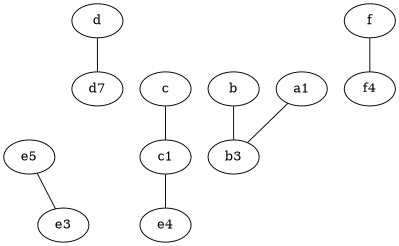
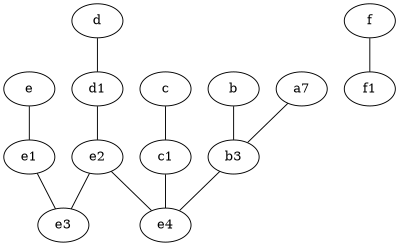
  graph {
    node [labelfontsize=50]
    n1 [label=b3]
    e4
+   e2
    e3
-   e1 [label=e5]
-   d1 [label=d7]
+   e1
+   d1
    c1
    b
-   a1
+   a1 [label=a7]
    d
    c
    f
-   f1 [label=f4]
+   f1
+   e
+   n1 -- e4
+   e2 -- e4
+   e2 -- e3
    e1 -- e3
+   d1 -- e2
    c1 -- e4
    b -- n1
    a1 -- n1
    d -- d1
    c -- c1
    f -- f1
+   e -- e1
  }
